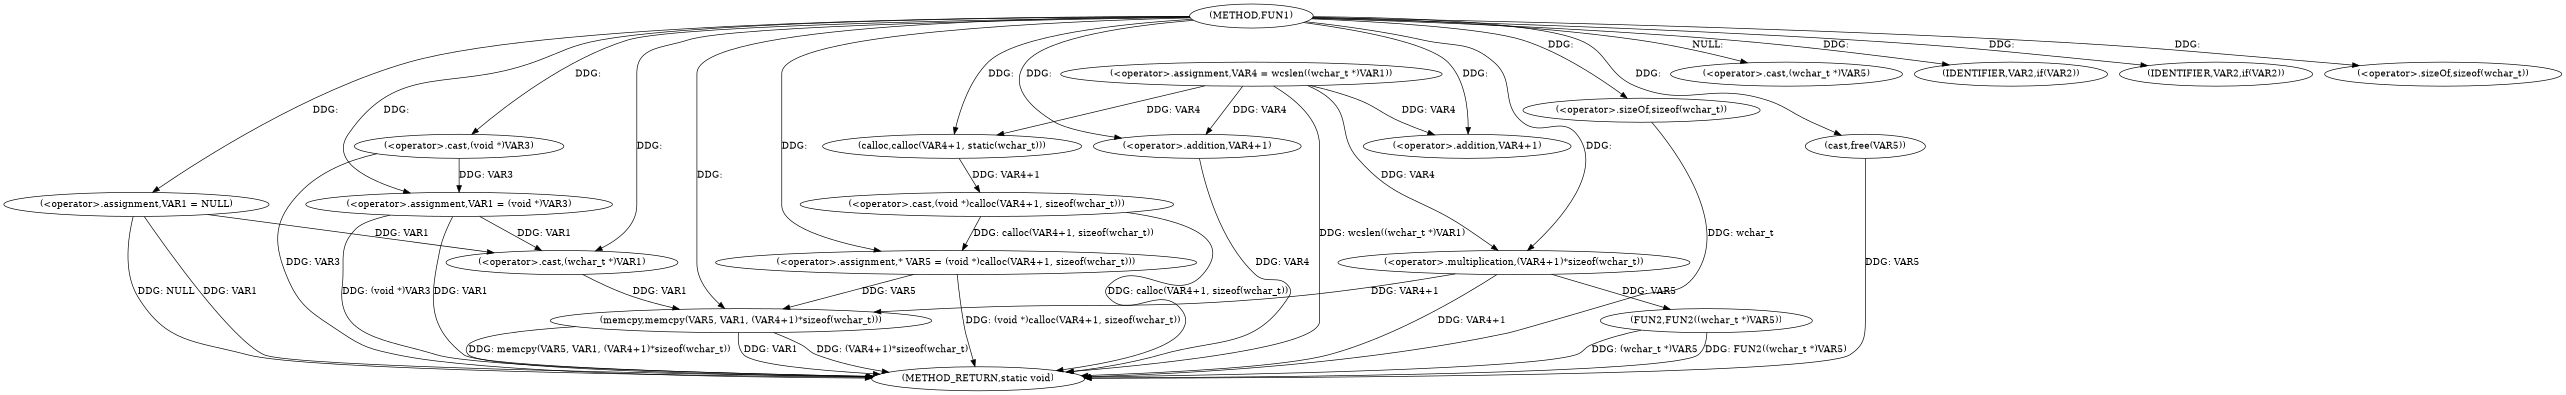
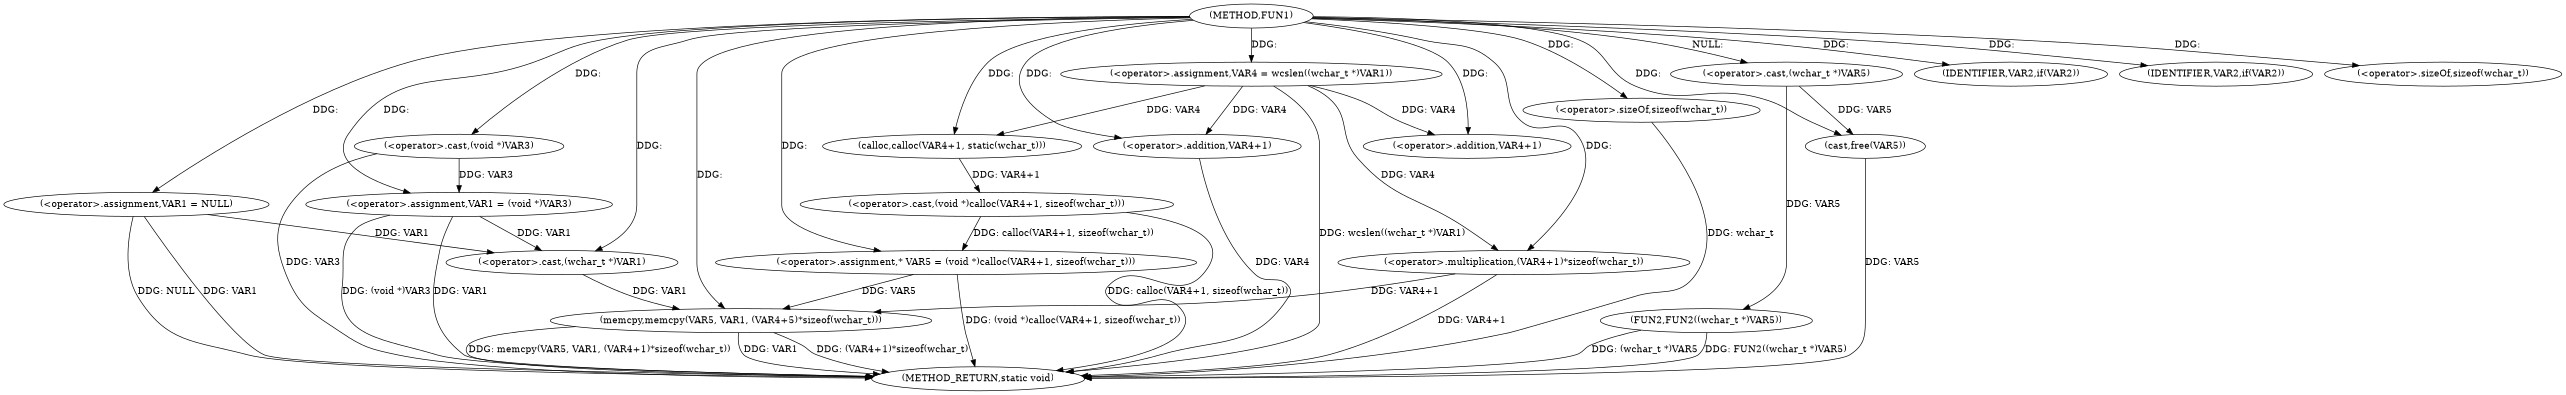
  digraph {
    n1 [label="(METHOD,FUN1)"]
    n2 [label="(<operator>.assignment,VAR1 = NULL)"]
    n3 [label="(IDENTIFIER,VAR2,if(VAR2))"]
    n4 [label="(<operator>.assignment,VAR1 = (void *)VAR3)"]
    n5 [label="(<operator>.cast,(void *)VAR3)"]
    n6 [label="(IDENTIFIER,VAR2,if(VAR2))"]
    n7 [label="(<operator>.assignment,VAR4 = wcslen((wchar_t *)VAR1))"]
    n8 [label="(<operator>.cast,(wchar_t *)VAR1)"]
    n9 [label="(<operator>.assignment,* VAR5 = (void *)calloc(VAR4+1, sizeof(wchar_t)))"]
    n10 [label="(calloc,calloc(VAR4+1, static(wchar_t)))"]
    n11 [label="(<operator>.addition,VAR4+1)"]
    n12 [label="(<operator>.sizeOf,sizeof(wchar_t))"]
-   n13 [label="(memcpy,memcpy(VAR5, VAR1, (VAR4+1)*sizeof(wchar_t)))"]
+   n13 [label="(memcpy,memcpy(VAR5, VAR1, (VAR4+5)*sizeof(wchar_t)))"]
    n14 [label="(<operator>.multiplication,(VAR4+1)*sizeof(wchar_t))"]
    n15 [label="(<operator>.addition,VAR4+1)"]
    n16 [label="(<operator>.sizeOf,sizeof(wchar_t))"]
    n17 [label="(<operator>.cast,(wchar_t *)VAR5)"]
    n18 [label="(cast,free(VAR5))"]
    n19 [label="(METHOD_RETURN,static void)"]
    n20 [label="(<operator>.cast,(void *)calloc(VAR4+1, sizeof(wchar_t)))"]
    n21 [label="(FUN2,FUN2((wchar_t *)VAR5))"]
    n1 -> n2 [label="DDG: "]
    n1 -> n3 [label="DDG: "]
    n1 -> n4 [label="DDG: "]
    n1 -> n5 [label="DDG: "]
    n1 -> n6 [label="DDG: "]
+   n1 -> n7 [label="DDG: "]
    n1 -> n8 [label="DDG: "]
    n1 -> n9 [label="DDG: "]
    n1 -> n10 [label="DDG: "]
    n1 -> n11 [label="DDG: "]
    n1 -> n12 [label="DDG: "]
    n1 -> n13 [label="DDG: "]
    n1 -> n14 [label="DDG: "]
    n1 -> n15 [label="DDG: "]
    n1 -> n16 [label="DDG: "]
    n1 -> n17 [label="NULL: "]
    n1 -> n18 [label="DDG: "]
    n2 -> n8 [label="DDG: VAR1"]
    n2 -> n19 [label="DDG: VAR1"]
    n2 -> n19 [label="DDG: NULL"]
    n4 -> n8 [label="DDG: VAR1"]
    n4 -> n19 [label="DDG: (void *)VAR3"]
    n4 -> n19 [label="DDG: VAR1"]
    n5 -> n4 [label="DDG: VAR3"]
    n5 -> n19 [label="DDG: VAR3"]
    n7 -> n10 [label="DDG: VAR4"]
    n7 -> n11 [label="DDG: VAR4"]
    n7 -> n14 [label="DDG: VAR4"]
    n7 -> n15 [label="DDG: VAR4"]
    n7 -> n19 [label="DDG: wcslen((wchar_t *)VAR1)"]
    n8 -> n13 [label="DDG: VAR1"]
    n9 -> n13 [label="DDG: VAR5"]
    n9 -> n19 [label="DDG: (void *)calloc(VAR4+1, sizeof(wchar_t))"]
    n10 -> n20 [label="DDG: VAR4+1"]
    n13 -> n19 [label="DDG: (VAR4+1)*sizeof(wchar_t)"]
    n13 -> n19 [label="DDG: memcpy(VAR5, VAR1, (VAR4+1)*sizeof(wchar_t))"]
    n13 -> n19 [label="DDG: VAR1"]
    n14 -> n13 [label="DDG: VAR4+1"]
    n14 -> n19 [label="DDG: VAR4+1"]
    n15 -> n19 [label="DDG: VAR4"]
    n16 -> n19 [label="DDG: wchar_t"]
-   n14 -> n21 [label="DDG: VAR5"]
+   n17 -> n18 [label="DDG: VAR5"]
+   n17 -> n21 [label="DDG: VAR5"]
    n18 -> n19 [label="DDG: VAR5"]
    n20 -> n9 [label="DDG: calloc(VAR4+1, sizeof(wchar_t))"]
    n20 -> n19 [label="DDG: calloc(VAR4+1, sizeof(wchar_t))"]
    n21 -> n19 [label="DDG: (wchar_t *)VAR5"]
    n21 -> n19 [label="DDG: FUN2((wchar_t *)VAR5)"]
  }
